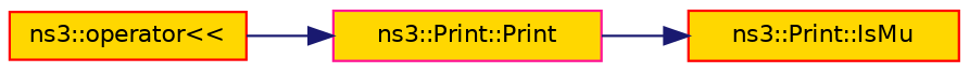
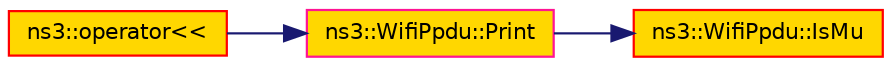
  digraph {
    rankdir=RL
    node [color=red fillcolor=gold fontname=Helvetica fontsize=10 shape=record style=filled]
    edge [color=midnightblue dir=back fontname=Helvetica fontsize=10 labelfontname=Helvetica labelfontsize=10 style=solid]
-   n1 [fontcolor=black height=0.2 label="ns3::Print::IsMu" width=0.4]
-   n2 [color=deeppink height=0.2 label="ns3::Print::Print" width=0.4]
+   n1 [fontcolor=black height=0.2 label="ns3::WifiPpdu::IsMu" width=0.4]
+   n2 [color=deeppink height=0.2 label="ns3::WifiPpdu::Print" width=0.4]
    n3 [height=0.2 label="ns3::operator\<\<" width=0.4]
    n1 -> n2
    n2 -> n3
  }
